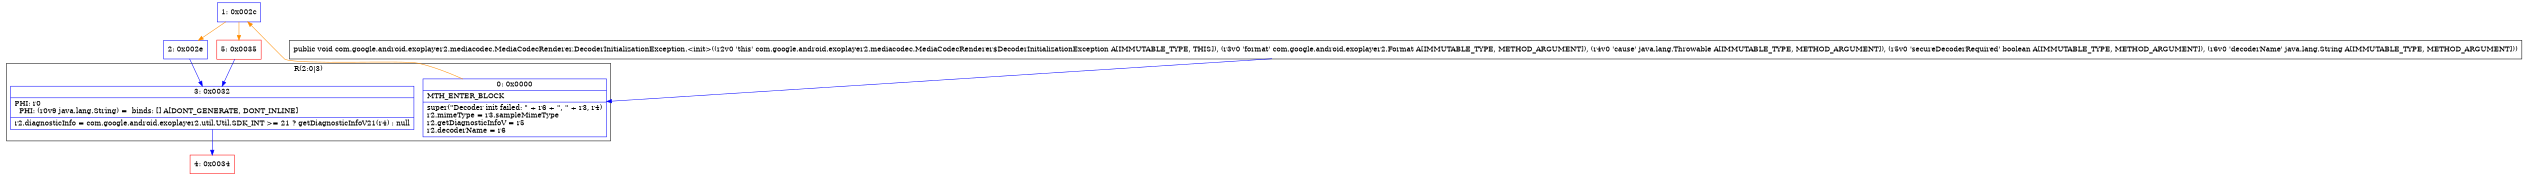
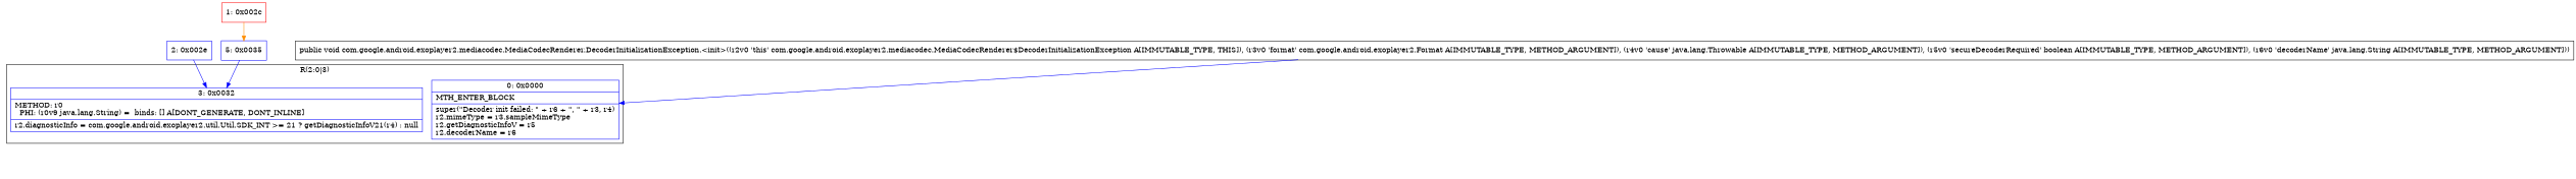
  digraph {
    node [color=blue shape=record]
    edge [color=blue]
    n1 [label="{0\:\ 0x0000|MTH_ENTER_BLOCK\l|super(\"Decoder init failed: \" + r6 + \", \" + r3, r4)\lr2.mimeType = r3.sampleMimeType\lr2.getDiagnosticInfoV = r5\lr2.decoderName = r6\l}"]
-   n2 [label="{3\:\ 0x0032|PHI: r0 \l  PHI: (r0v9 java.lang.String) =  binds: [] A[DONT_GENERATE, DONT_INLINE]\l|r2.diagnosticInfo = com.google.android.exoplayer2.util.Util.SDK_INT \>= 21 ? getDiagnosticInfoV21(r4) : null\l}"]
-   n3 [label="{1\:\ 0x002c}"]
-   n4 [color=red label="{4\:\ 0x0034}"]
+   n2 [label="{3\:\ 0x0032|METHOD: r0 \l  PHI: (r0v9 java.lang.String) =  binds: [] A[DONT_GENERATE, DONT_INLINE]\l|r2.diagnosticInfo = com.google.android.exoplayer2.util.Util.SDK_INT \>= 21 ? getDiagnosticInfoV21(r4) : null\l}"]
+   n3 [color=red label="{1\:\ 0x002c}"]
    n5 [label="{2\:\ 0x002e}"]
-   n6 [color=red label="{5\:\ 0x0035}"]
+   n6 [label="{5\:\ 0x0035}"]
    n7 [label="{public void com.google.android.exoplayer2.mediacodec.MediaCodecRenderer.DecoderInitializationException.\<init\>((r2v0 'this' com.google.android.exoplayer2.mediacodec.MediaCodecRenderer$DecoderInitializationException A[IMMUTABLE_TYPE, THIS]), (r3v0 'format' com.google.android.exoplayer2.Format A[IMMUTABLE_TYPE, METHOD_ARGUMENT]), (r4v0 'cause' java.lang.Throwable A[IMMUTABLE_TYPE, METHOD_ARGUMENT]), (r5v0 'secureDecoderRequired' boolean A[IMMUTABLE_TYPE, METHOD_ARGUMENT]), (r6v0 'decoderName' java.lang.String A[IMMUTABLE_TYPE, METHOD_ARGUMENT])) }" color=""]
    subgraph cluster_1 {
      label="R(2:0|3)"
      n1
      n2
    }
-   n1 -> n3 [color=darkorange]
-   n2 -> n4
-   n3 -> n5 [color=darkorange]
    n3 -> n6 [color=darkorange]
    n5 -> n2
    n6 -> n2
    n7 -> n1
  }
